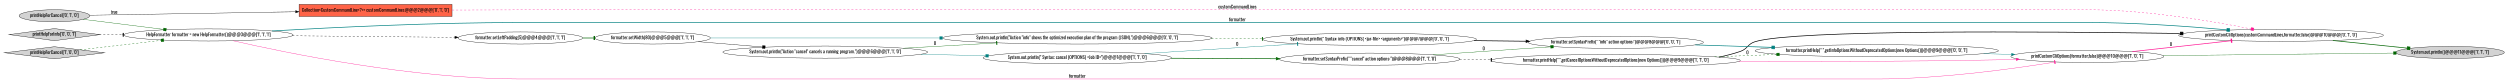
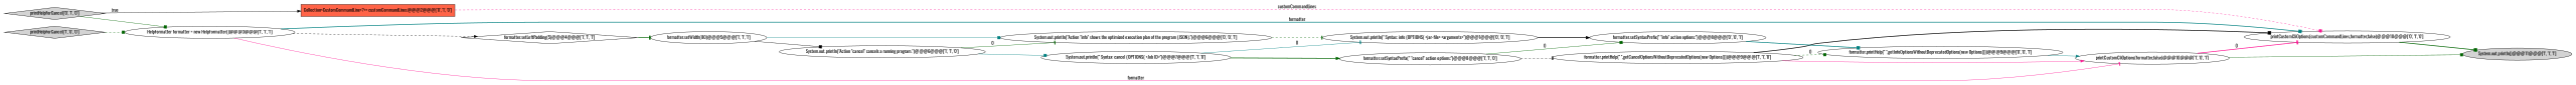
  digraph {
    fontname=Oswald
    rankdir=LR
    node [fillcolor=white fontname=Oswald shape=ellipse style=filled]
    edge [arrowhead=box color=darkgreen fontname=Oswald style=solid]
    n1 [label="formatter.printHelp(\" \",getCancelOptionsWithoutDeprecatedOptions(new Options()))@@@9@@@['1', '1', '0']"]
    n2 [label="printCustomCliOptions(customCommandLines,formatter,false)@@@10@@@['0', '1', '0']"]
    n3 [label="formatter.printHelp(\" \",getInfoOptionsWithoutDeprecatedOptions(new Options()))@@@9@@@['0', '0', '1']"]
    n4 [label="printCustomCliOptions(formatter,false)@@@10@@@['1', '0', '1']"]
    n5 [fillcolor=lightgray label="System.out.println()@@@11@@@['1', '1', '1']"]
    n6 [label="System.out.println(\"Action \"cancel\" cancels a running program.\")@@@6@@@['1', '1', '0']"]
    n7 [label="System.out.println(\"Action \"info\" shows the optimized execution plan of the program (JSON).\")@@@6@@@['0', '0', '1']"]
    n8 [label="System.out.println(\" Syntax: cancel (OPTIONS( <Job ID>\")@@@7@@@['1', '1', '0']"]
    n9 [label="System.out.println(\" Syntax: info (OPTIONS( <jar-file> <arguments>\")@@@7@@@['0', '0', '1']"]
    n10 [label="formatter.setSyntaxPrefix(\" \"cancel\" action options:\")@@@8@@@['1', '1', '0']"]
    n11 [label="HelpFormatter formatter = new HelpFormatter()@@@3@@@['1', '1', '1']"]
-   n12 [label="formatter.setLeftPadding(5)@@@4@@@['1', '1', '1']"]
+   n12 [label="formatter.setLeftPadding(5)@@@4@@@['1', '1', '1']" shape=diamond]
    n13 [label="formatter.setWidth(80)@@@5@@@['1', '1', '1']"]
    n14 [label="formatter.setSyntaxPrefix(\" \"info\" action options:\")@@@8@@@['0', '0', '1']"]
    n15 [fillcolor=tomato label="Collection<CustomCommandLine<?>> customCommandLines@@@2@@@['0', '1', '0']" shape=box]
-   n16 [fillcolor=lightgray label="printHelpForInfo['0', '0', '1']" shape=diamond]
-   n17 [fillcolor=lightgray label="printHelpForCancel['0', '1', '0']"]
+   n17 [fillcolor=lightgray label="printHelpForCancel['0', '1', '0']" shape=diamond]
    n18 [fillcolor=lightgray label="printHelpForCancel['1', '0', '0']" shape=diamond]
    n1 -> n2 [color=black style=bold]
    n1 -> n3 [label=0 style=dashed]
    n1 -> n4 [arrowhead=normal color=deeppink]
    n2 -> n5 [style=bold]
    n3 -> n4 [arrowhead=normal color=teal]
    n4 -> n2 [arrowhead=tee color=deeppink label=0 style=bold]
    n4 -> n5
    n6 -> n7 [arrowhead=tee label=0]
    n6 -> n8 [color=teal]
    n7 -> n9 [arrowhead=tee style=dashed]
    n8 -> n9 [arrowhead=tee color=teal label=0]
    n8 -> n10 [arrowhead=normal style=bold]
    n9 -> n14 [arrowhead=normal color=black style=bold]
    n10 -> n1 [arrowhead=tee color=black style=dashed]
    n10 -> n14 [label=0]
    n11 -> n2 [color=teal label=formatter style=bold]
    n11 -> n4 [arrowhead=tee color=deeppink label=formatter]
    n11 -> n12 [arrowhead=normal color=black style=dashed]
    n12 -> n13 [arrowhead=tee style=bold]
    n13 -> n6 [color=black]
    n13 -> n7 [color=teal]
    n14 -> n3 [color=teal style=bold]
    n15 -> n2 [color=deeppink label=customCommandLines style=dashed]
-   n16 -> n11 [arrowhead=tee color=black style=dashed]
    n17 -> n11
    n17 -> n15 [arrowhead=normal color=black label=true]
    n18 -> n11 [style=dashed]
  }
